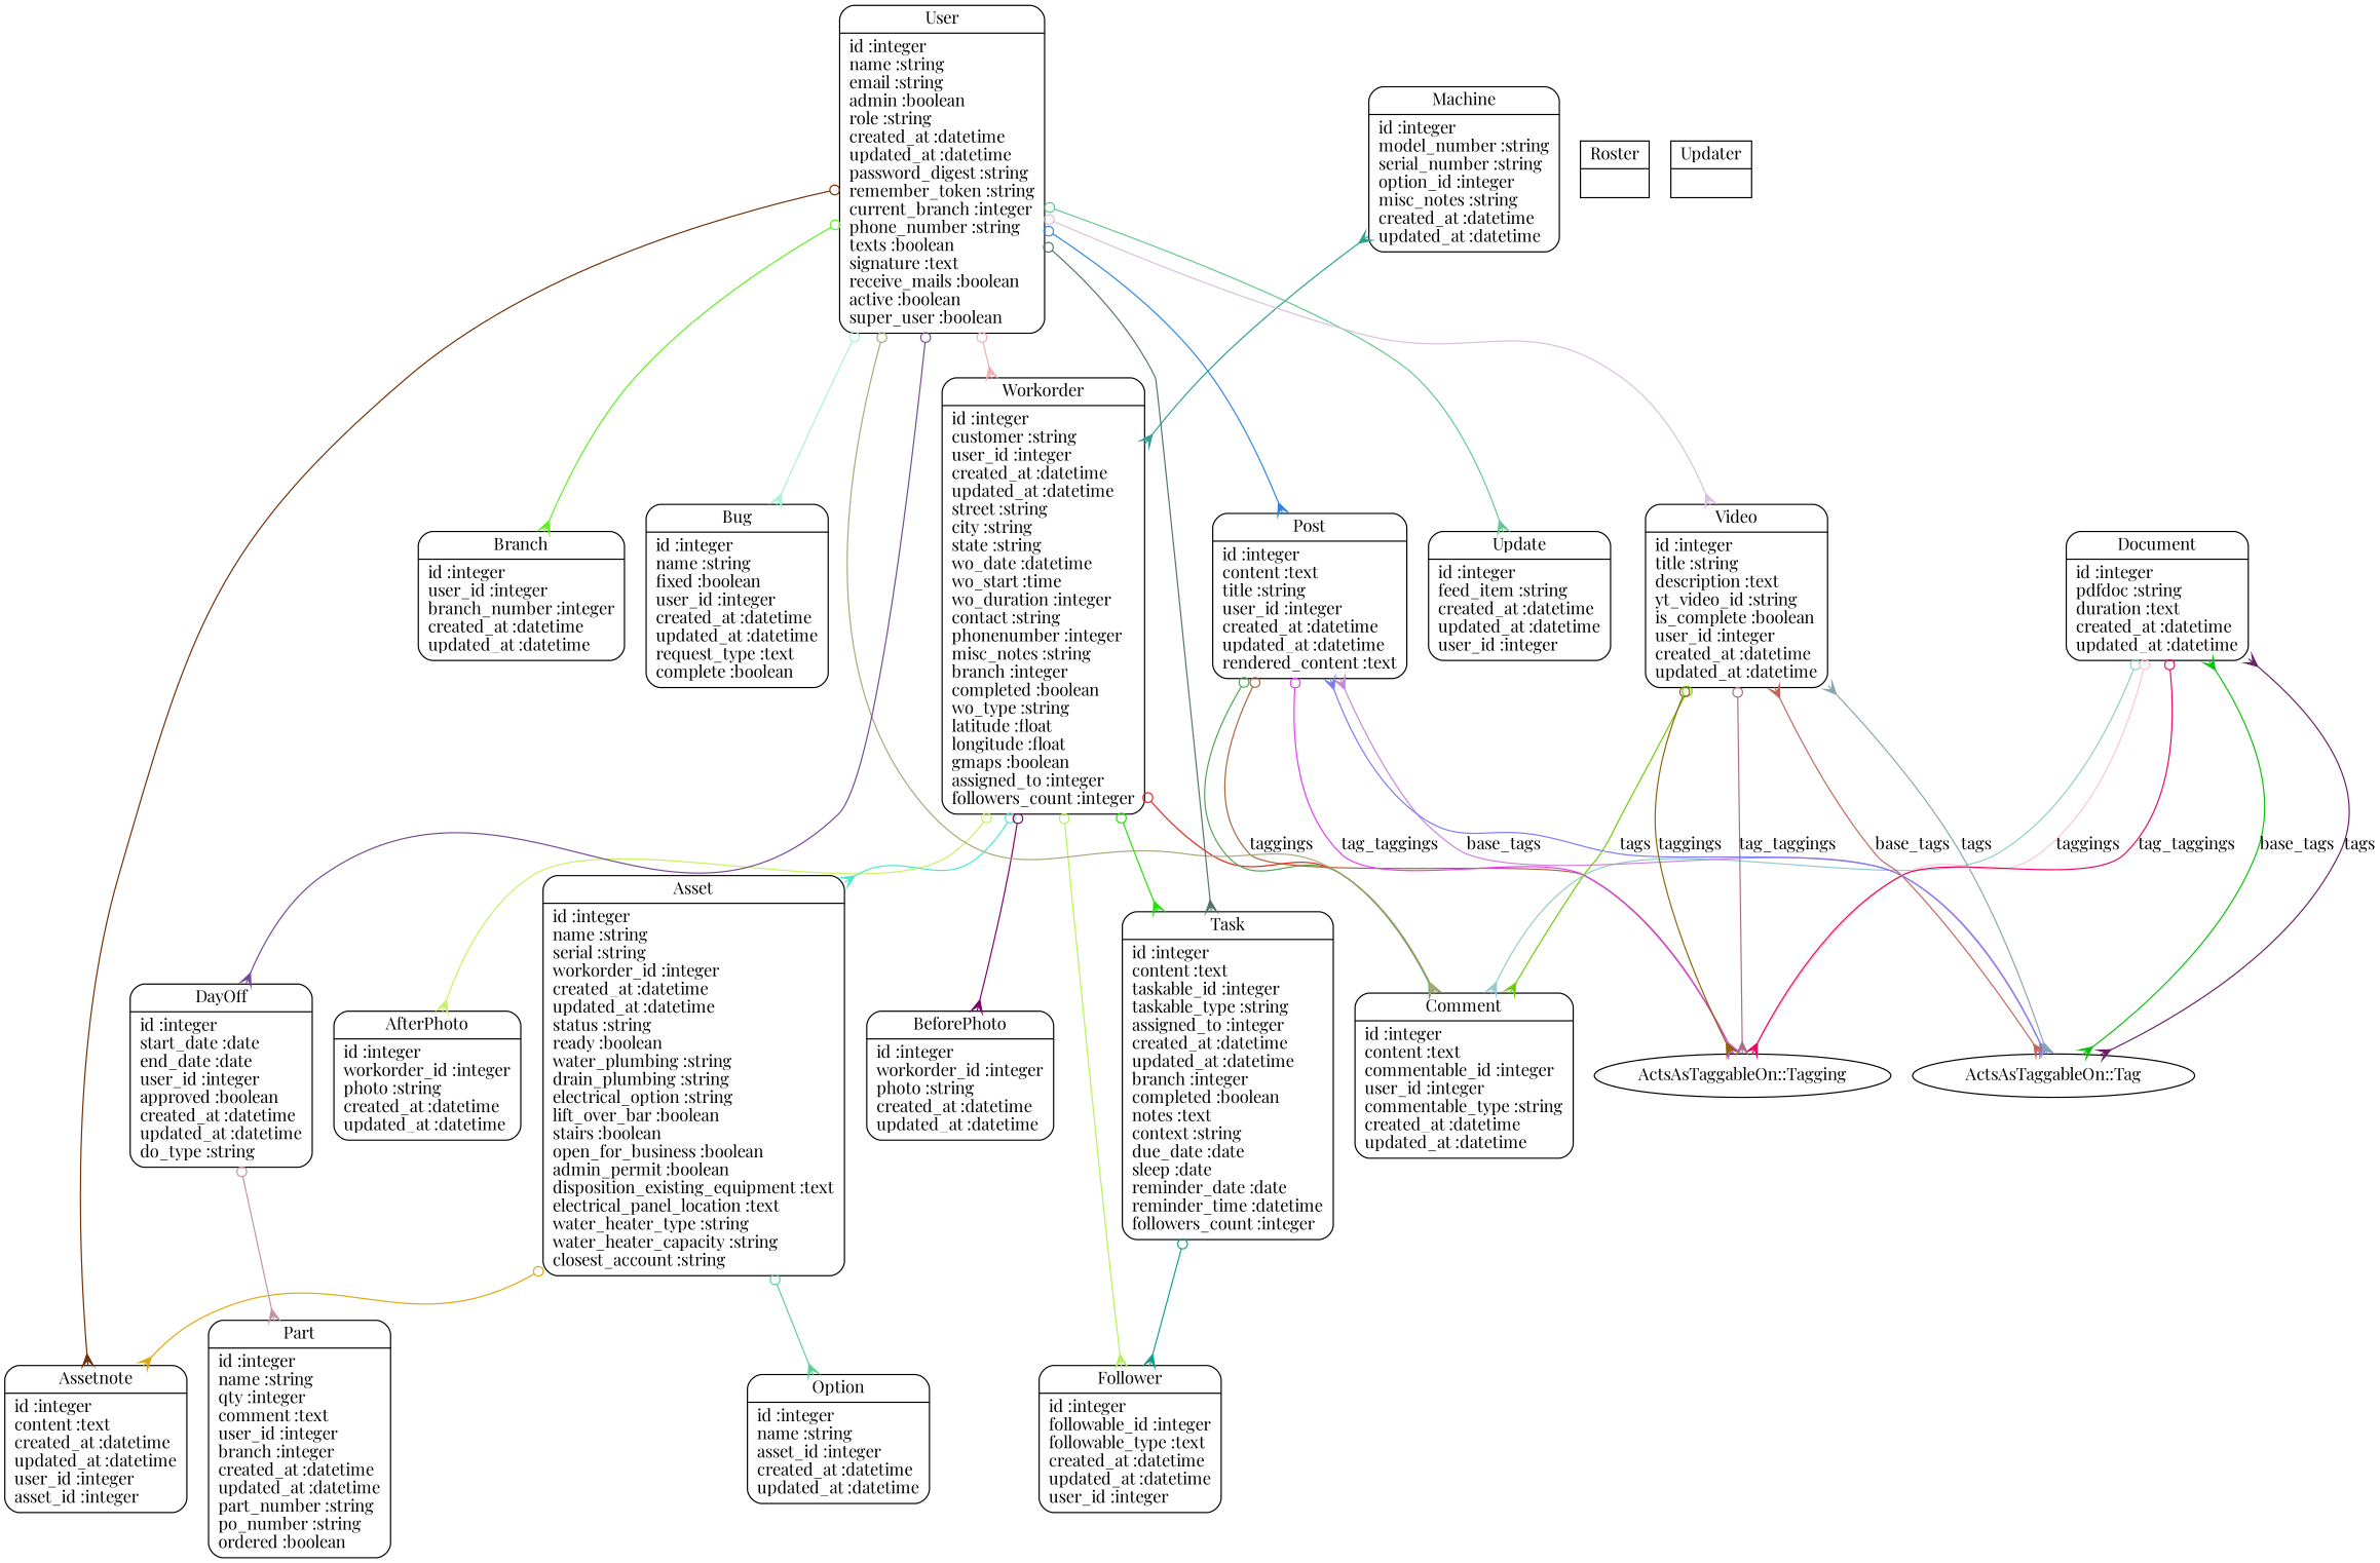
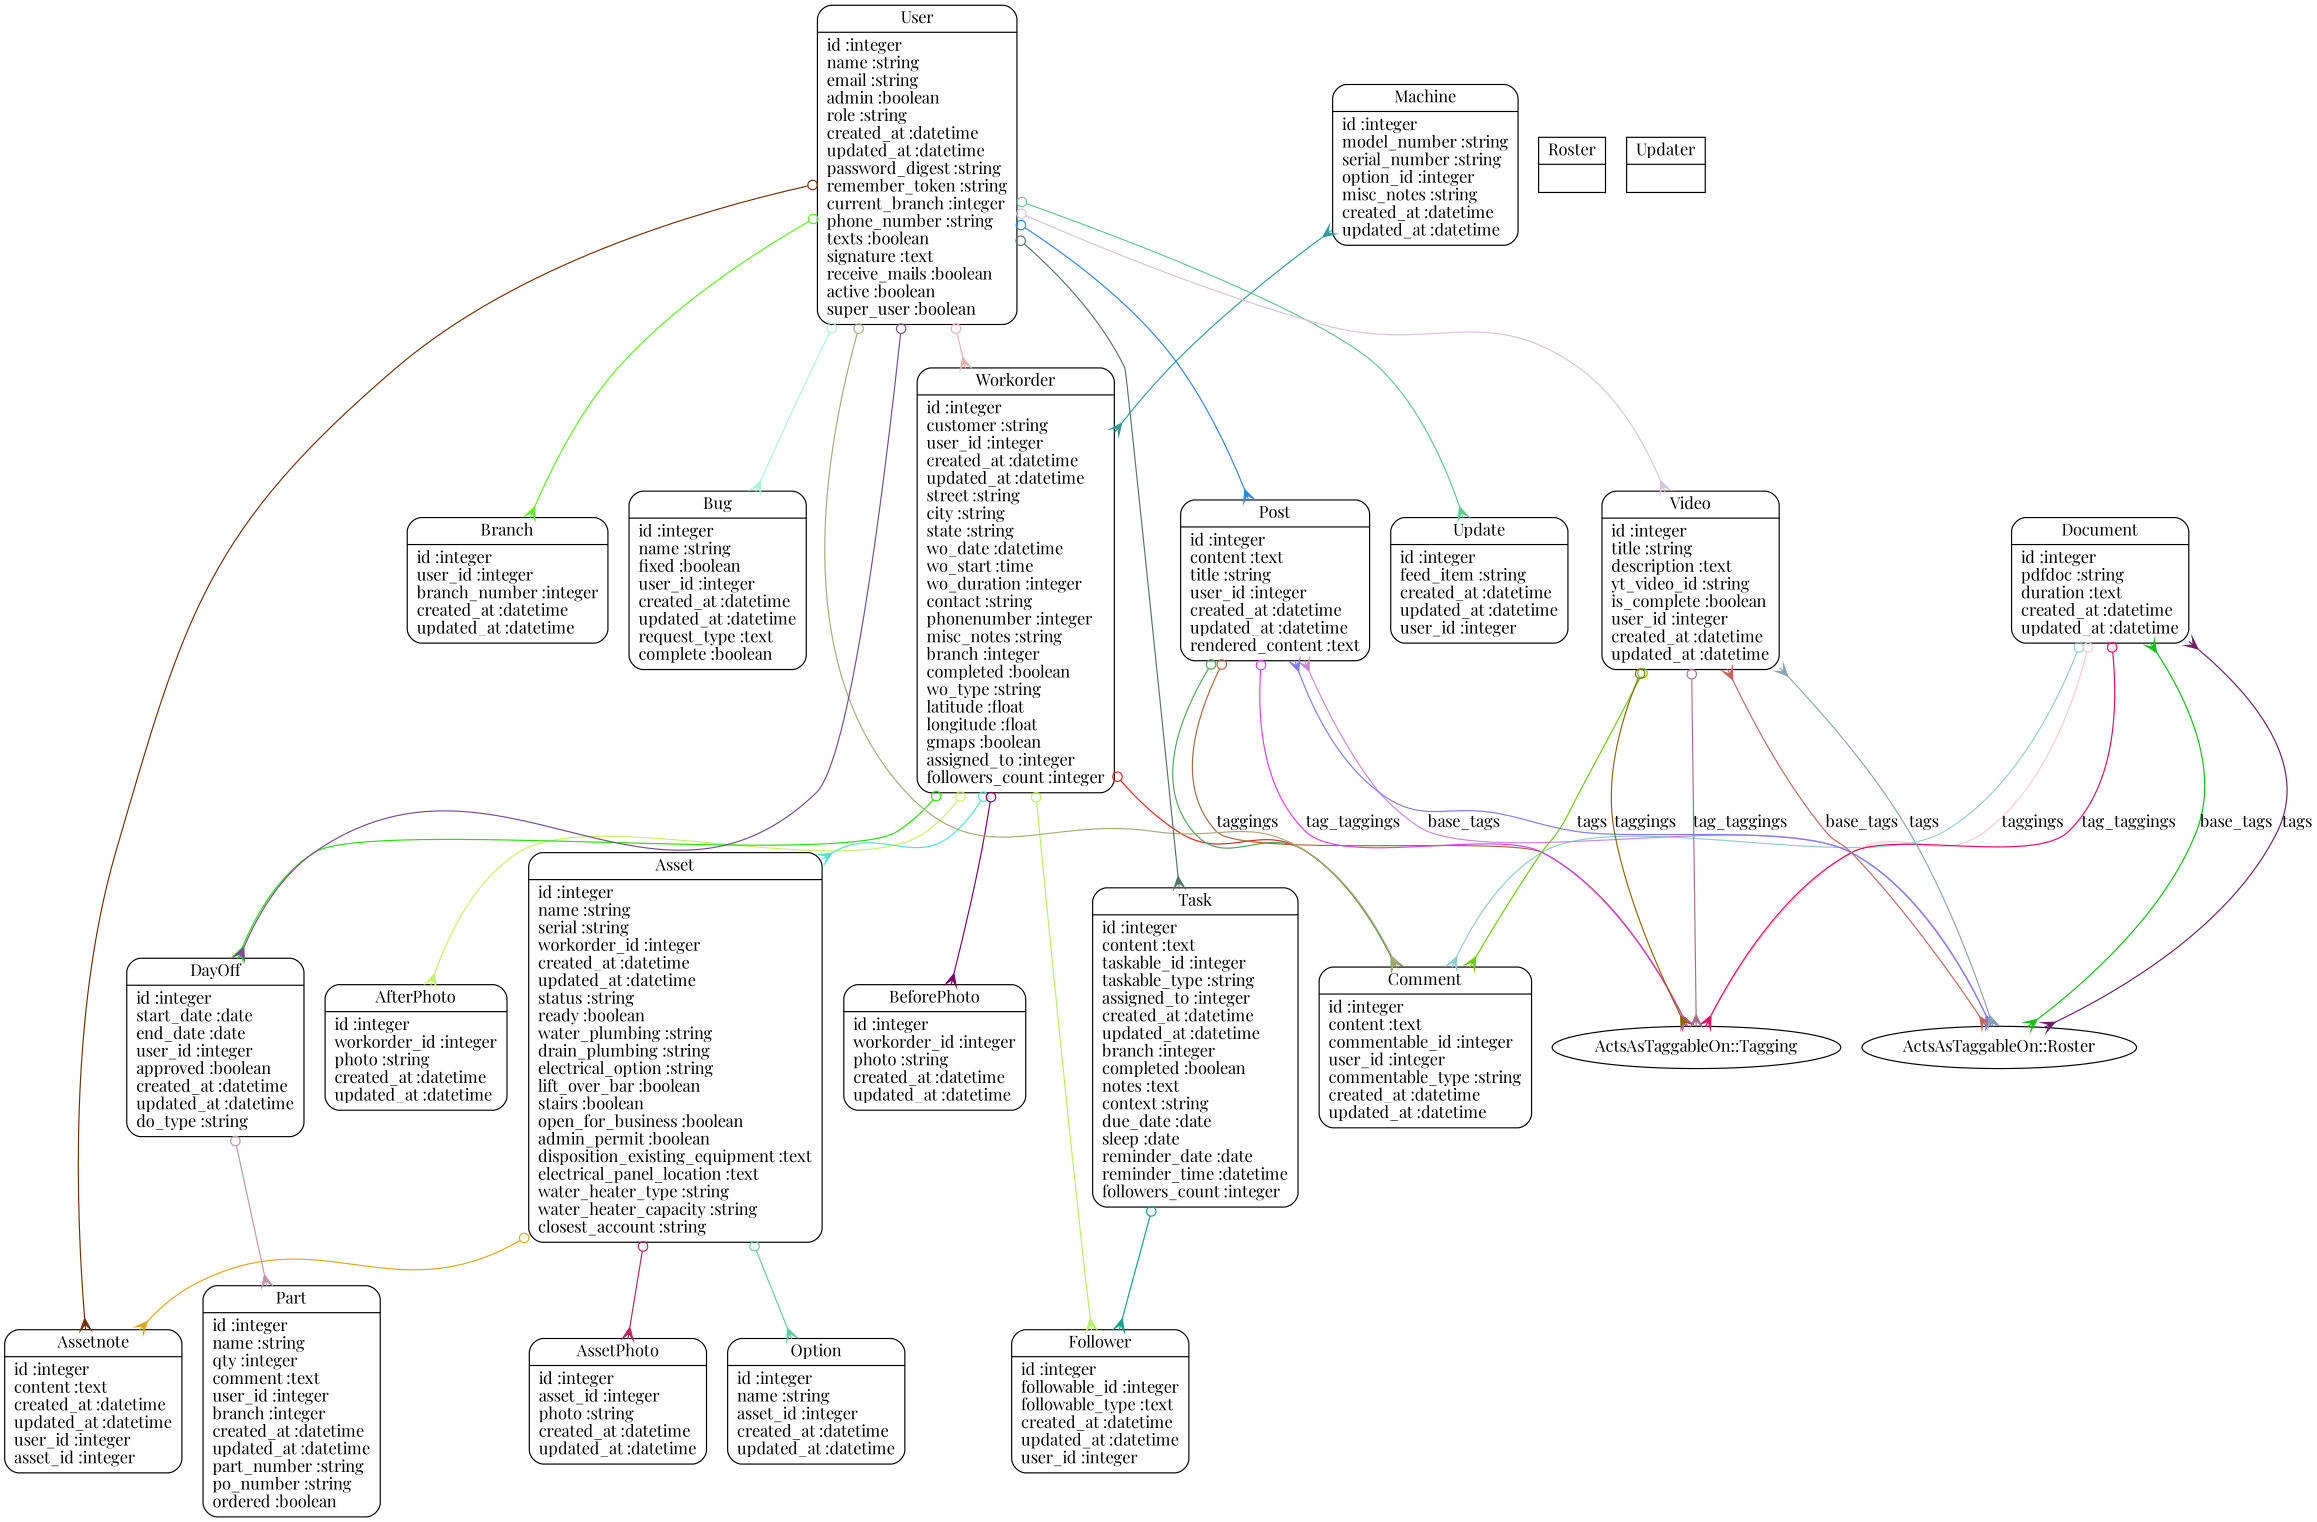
  digraph {
    fontname="Playfair Display"
    splines=true
    node [fontname="Playfair Display" shape=Mrecord]
    edge [arrowhead=crow arrowtail=odot dir=both fontname="Playfair Display"]
    n1 [label="{AfterPhoto|id :integer\lworkorder_id :integer\lphoto :string\lcreated_at :datetime\lupdated_at :datetime\l}"]
    n2 [label="{Asset|id :integer\lname :string\lserial :string\lworkorder_id :integer\lcreated_at :datetime\lupdated_at :datetime\lstatus :string\lready :boolean\lwater_plumbing :string\ldrain_plumbing :string\lelectrical_option :string\llift_over_bar :boolean\lstairs :boolean\lopen_for_business :boolean\ladmin_permit :boolean\ldisposition_existing_equipment :text\lelectrical_panel_location :text\lwater_heater_type :string\lwater_heater_capacity :string\lclosest_account :string\l}"]
+   n3 [label="{AssetPhoto|id :integer\lasset_id :integer\lphoto :string\lcreated_at :datetime\lupdated_at :datetime\l}"]
    n4 [label="{Assetnote|id :integer\lcontent :text\lcreated_at :datetime\lupdated_at :datetime\luser_id :integer\lasset_id :integer\l}"]
    n5 [label="{Option|id :integer\lname :string\lasset_id :integer\lcreated_at :datetime\lupdated_at :datetime\l}"]
    n6 [label="{BeforePhoto|id :integer\lworkorder_id :integer\lphoto :string\lcreated_at :datetime\lupdated_at :datetime\l}"]
    n7 [label="{Branch|id :integer\luser_id :integer\lbranch_number :integer\lcreated_at :datetime\lupdated_at :datetime\l}"]
    n8 [label="{Bug|id :integer\lname :string\lfixed :boolean\luser_id :integer\lcreated_at :datetime\lupdated_at :datetime\lrequest_type :text\lcomplete :boolean\l}"]
    n9 [label="{Comment|id :integer\lcontent :text\lcommentable_id :integer\luser_id :integer\lcommentable_type :string\lcreated_at :datetime\lupdated_at :datetime\l}"]
    n10 [label="{DayOff|id :integer\lstart_date :date\lend_date :date\luser_id :integer\lapproved :boolean\lcreated_at :datetime\lupdated_at :datetime\ldo_type :string\l}"]
    n11 [label="{Part|id :integer\lname :string\lqty :integer\lcomment :text\luser_id :integer\lbranch :integer\lcreated_at :datetime\lupdated_at :datetime\lpart_number :string\lpo_number :string\lordered :boolean\l}"]
    n12 [label="{Document|id :integer\lpdfdoc :string\lduration :text\lcreated_at :datetime\lupdated_at :datetime\l}"]
    "ActsAsTaggableOn::Tagging" [shape=""]
-   "ActsAsTaggableOn::Tag" [shape=""]
+   "ActsAsTaggableOn::Tag" [label="ActsAsTaggableOn::Roster" shape=""]
    n15 [label="{Follower|id :integer\lfollowable_id :integer\lfollowable_type :text\lcreated_at :datetime\lupdated_at :datetime\luser_id :integer\l}"]
    n16 [label="{Machine|id :integer\lmodel_number :string\lserial_number :string\loption_id :integer\lmisc_notes :string\lcreated_at :datetime\lupdated_at :datetime\l}"]
    n17 [label="{Workorder|id :integer\lcustomer :string\luser_id :integer\lcreated_at :datetime\lupdated_at :datetime\lstreet :string\lcity :string\lstate :string\lwo_date :datetime\lwo_start :time\lwo_duration :integer\lcontact :string\lphonenumber :integer\lmisc_notes :string\lbranch :integer\lcompleted :boolean\lwo_type :string\llatitude :float\llongitude :float\lgmaps :boolean\lassigned_to :integer\lfollowers_count :integer\l}"]
    n18 [label="{Task|id :integer\lcontent :text\ltaskable_id :integer\ltaskable_type :string\lassigned_to :integer\lcreated_at :datetime\lupdated_at :datetime\lbranch :integer\lcompleted :boolean\lnotes :text\lcontext :string\ldue_date :date\lsleep :date\lreminder_date :date\lreminder_time :datetime\lfollowers_count :integer\l}"]
    n19 [label="{Post|id :integer\lcontent :text\ltitle :string\luser_id :integer\lcreated_at :datetime\lupdated_at :datetime\lrendered_content :text\l}"]
    n20 [label="{Roster|}" shape=record]
    n21 [label="{Update|id :integer\lfeed_item :string\lcreated_at :datetime\lupdated_at :datetime\luser_id :integer\l}"]
    n22 [label="{Updater|}" shape=record]
    n23 [label="{User|id :integer\lname :string\lemail :string\ladmin :boolean\lrole :string\lcreated_at :datetime\lupdated_at :datetime\lpassword_digest :string\lremember_token :string\lcurrent_branch :integer\lphone_number :string\ltexts :boolean\lsignature :text\lreceive_mails :boolean\lactive :boolean\lsuper_user :boolean\l}"]
    n24 [label="{Video|id :integer\ltitle :string\ldescription :text\lyt_video_id :string\lis_complete :boolean\luser_id :integer\lcreated_at :datetime\lupdated_at :datetime\l}"]
+   n2 -> n3 [color="#B92657"]
    n2 -> n4 [color="#DDA813"]
    n2 -> n5 [color="#5ECE99"]
    n10 -> n11 [color="#C393A6"]
    n12 -> n9 [color="#90CCCE"]
    n12 -> "ActsAsTaggableOn::Tagging" [color="#F9C8CB" label=taggings]
    n12 -> "ActsAsTaggableOn::Tagging" [color="#EC0568" label=tag_taggings]
    n12 -> "ActsAsTaggableOn::Tag" [arrowtail=crow color="#0BC20B" label=base_tags]
    n12 -> "ActsAsTaggableOn::Tag" [arrowtail=crow color="#6C1F66" label=tags]
    n16 -> n17 [arrowtail=crow color="#2E9F94"]
    n17 -> n1 [color="#C5F360"]
    n17 -> n2 [color="#4CE7CF"]
    n17 -> n6 [color="#7D016C"]
    n17 -> n9 [color="#E72218"]
    n17 -> n15 [color="#B4F357"]
-   n17 -> n18 [color="#21E105"]
+   n17 -> n10 [color="#21E105"]
    n18 -> n15 [color="#0DA288"]
    n19 -> n9 [color="#4DA654"]
    n19 -> "ActsAsTaggableOn::Tagging" [color="#AA6639" label=taggings]
    n19 -> "ActsAsTaggableOn::Tagging" [color="#E03CF4" label=tag_taggings]
    n19 -> "ActsAsTaggableOn::Tag" [arrowtail=crow color="#CA85D7" label=base_tags]
    n19 -> "ActsAsTaggableOn::Tag" [arrowtail=crow color="#7D7BF6" label=tags]
    n23 -> n4 [color="#713004"]
    n23 -> n7 [color="#5CF21E"]
    n23 -> n8 [color="#A7F4D8"]
    n23 -> n9 [color="#A9A876"]
    n23 -> n10 [color="#764A95"]
    n23 -> n17 [color="#EEB0AC"]
    n23 -> n18 [color="#537567"]
    n23 -> n19 [color="#2E85E4"]
    n23 -> n21 [color="#62C88F"]
    n23 -> n24 [color="#D7C1DB"]
    n24 -> n9 [color="#6BCF03"]
    n24 -> "ActsAsTaggableOn::Tagging" [color="#8D6406" label=taggings]
    n24 -> "ActsAsTaggableOn::Tagging" [color="#A77088" label=tag_taggings]
    n24 -> "ActsAsTaggableOn::Tag" [arrowtail=crow color="#C1665E" label=base_tags]
    n24 -> "ActsAsTaggableOn::Tag" [arrowtail=crow color="#87A5B3" label=tags]
  }
